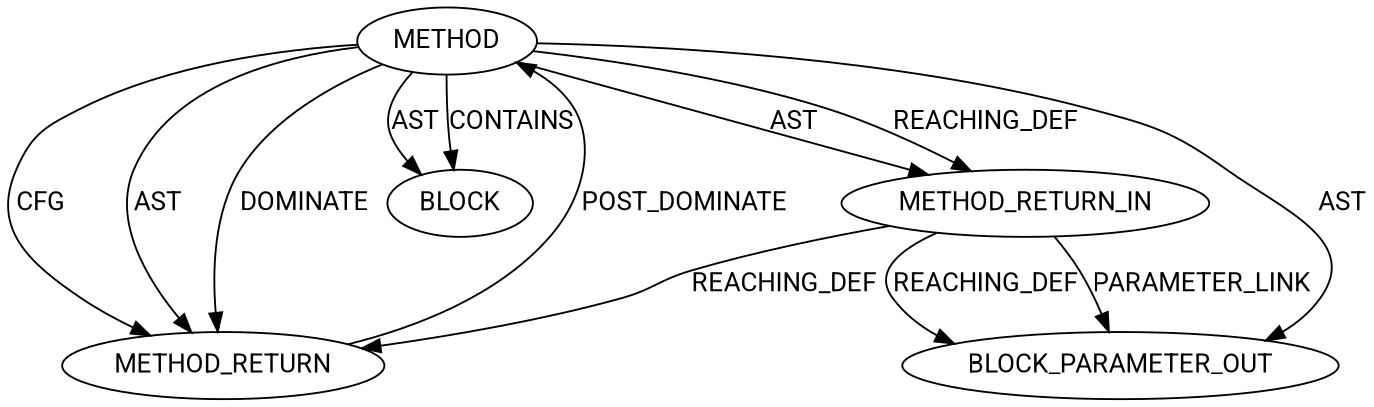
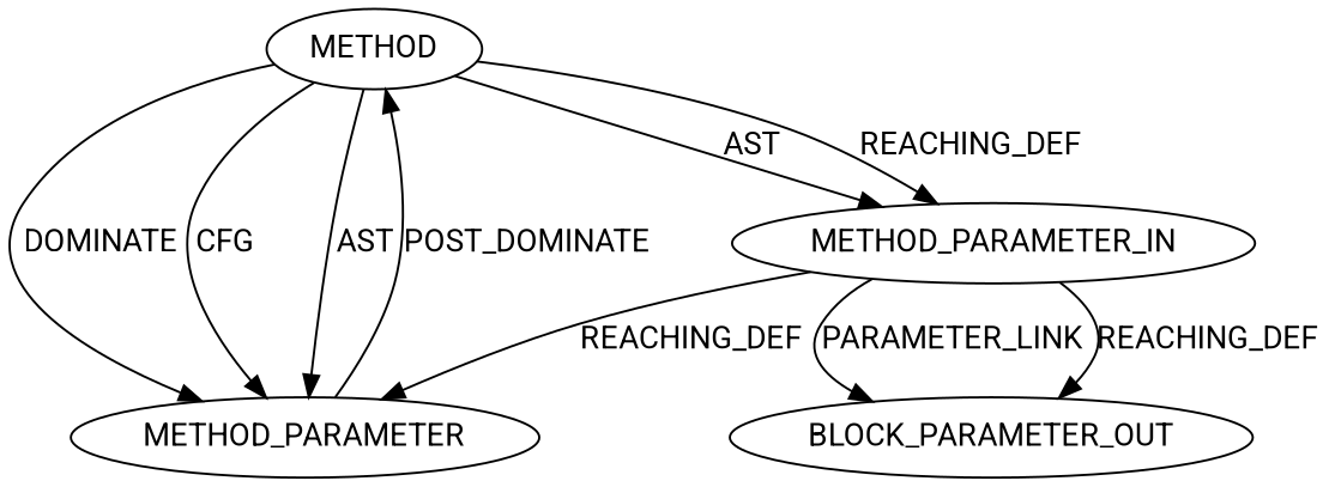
  digraph {
    fontname=Roboto
    node [CODE="<empty>" ORDER=1 fontname=Roboto EVALUATION_STRATEGY=BY_VALUE TYPE_FULL_NAME=ANY]
    edge [fontname=Roboto]
    n1 [AST_PARENT_FULL_NAME="<global>" AST_PARENT_TYPE=NAMESPACE_BLOCK FILENAME="<empty>" FULL_NAME=consume_skb IS_EXTERNAL=true NAME=consume_skb ORDER=0 label=METHOD EVALUATION_STRATEGY="" TYPE_FULL_NAME=""]
-   n2 [CODE=RET ORDER=2 label=METHOD_RETURN]
-   n3 [ARGUMENT_INDEX=1 label=BLOCK EVALUATION_STRATEGY=""]
+   n2 [CODE=RET ORDER=2 label=METHOD_PARAMETER]
    n4 [CODE=p1 INDEX=1 IS_VARIADIC=false NAME=p1 label=BLOCK_PARAMETER_OUT]
-   n5 [CODE=p1 INDEX=1 IS_VARIADIC=false NAME=p1 label=METHOD_RETURN_IN]
+   n5 [CODE=p1 INDEX=1 IS_VARIADIC=false NAME=p1 label=METHOD_PARAMETER_IN]
    n1 -> n2 [label=CFG]
    n1 -> n2 [label=AST]
    n1 -> n2 [label=DOMINATE]
-   n1 -> n3 [label=CONTAINS]
-   n1 -> n3 [label=AST]
-   n1 -> n4 [label=AST]
    n1 -> n5 [label=AST]
    n1 -> n5 [label=REACHING_DEF]
    n2 -> n1 [label=POST_DOMINATE]
    n5 -> n2 [VARIABLE=p1 label=REACHING_DEF]
    n5 -> n4 [VARIABLE=p1 label=REACHING_DEF]
    n5 -> n4 [label=PARAMETER_LINK]
  }
